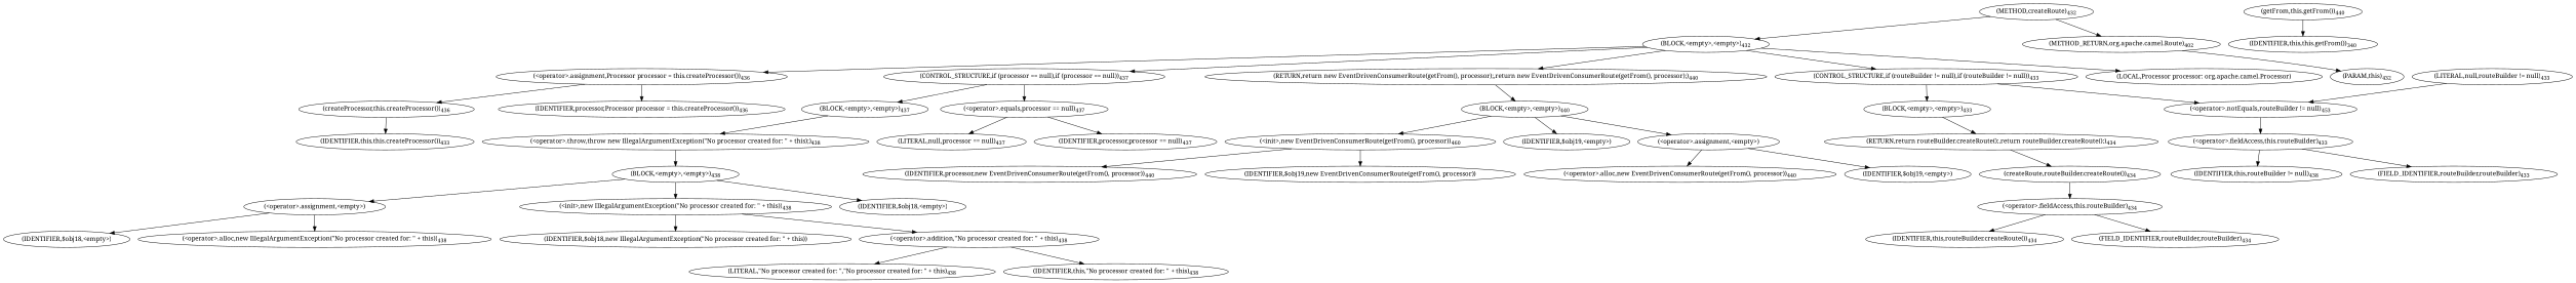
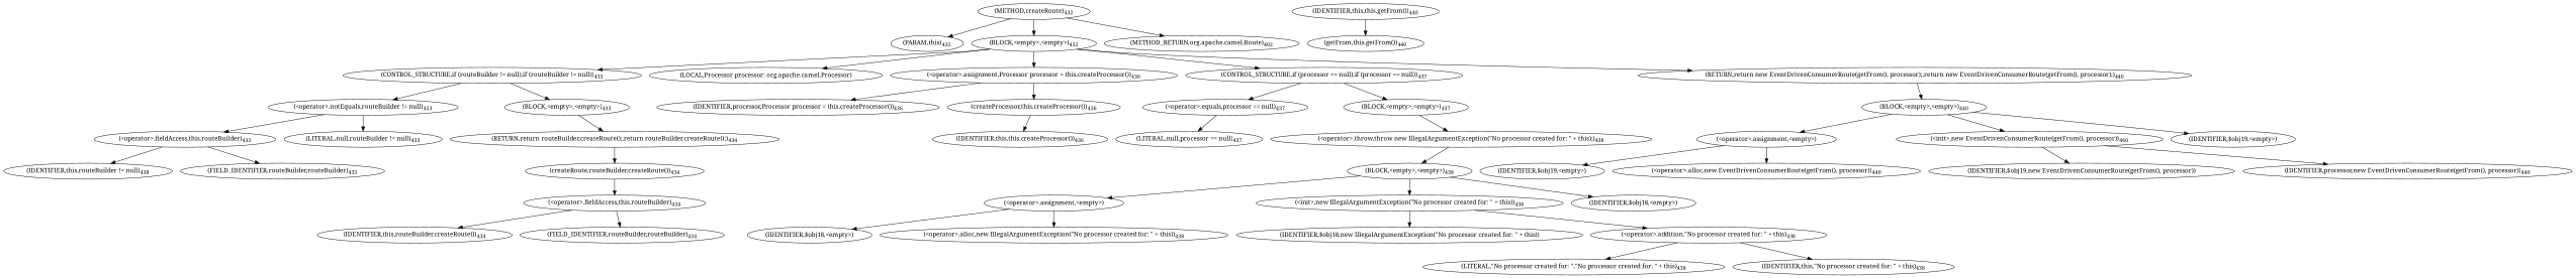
  digraph {
    fontname="Noto Serif"
    node [fontname="Noto Serif"]
    edge [fontname="Noto Serif"]
    n1 [label=<(METHOD,createRoute)<SUB>432</SUB>>]
    n2 [label=<(PARAM,this)<SUB>432</SUB>>]
    n3 [label=<(BLOCK,&lt;empty&gt;,&lt;empty&gt;)<SUB>432</SUB>>]
    n4 [label=<(METHOD_RETURN,org.apache.camel.Route)<SUB>402</SUB>>]
    n5 [label=<(CONTROL_STRUCTURE,if (routeBuilder != null),if (routeBuilder != null))<SUB>433</SUB>>]
    n6 [label=<(LOCAL,Processor processor: org.apache.camel.Processor)>]
    n7 [label=<(&lt;operator&gt;.assignment,Processor processor = this.createProcessor())<SUB>436</SUB>>]
    n8 [label=<(CONTROL_STRUCTURE,if (processor == null),if (processor == null))<SUB>437</SUB>>]
    n9 [label=<(RETURN,return new EventDrivenConsumerRoute(getFrom(), processor);,return new EventDrivenConsumerRoute(getFrom(), processor);)<SUB>440</SUB>>]
    n10 [label=<(&lt;operator&gt;.notEquals,routeBuilder != null)<SUB>453</SUB>>]
    n11 [label=<(BLOCK,&lt;empty&gt;,&lt;empty&gt;)<SUB>433</SUB>>]
    n12 [label=<(IDENTIFIER,processor,Processor processor = this.createProcessor())<SUB>436</SUB>>]
    n13 [label=<(createProcessor,this.createProcessor())<SUB>436</SUB>>]
    n14 [label=<(&lt;operator&gt;.equals,processor == null)<SUB>437</SUB>>]
    n15 [label=<(BLOCK,&lt;empty&gt;,&lt;empty&gt;)<SUB>437</SUB>>]
    n16 [label=<(BLOCK,&lt;empty&gt;,&lt;empty&gt;)<SUB>440</SUB>>]
    n17 [label=<(&lt;operator&gt;.fieldAccess,this.routeBuilder)<SUB>433</SUB>>]
    n18 [label=<(LITERAL,null,routeBuilder != null)<SUB>433</SUB>>]
    n19 [label=<(RETURN,return routeBuilder.createRoute();,return routeBuilder.createRoute();)<SUB>434</SUB>>]
    n20 [label=<(IDENTIFIER,this,routeBuilder != null)<SUB>438</SUB>>]
    n21 [label=<(FIELD_IDENTIFIER,routeBuilder,routeBuilder)<SUB>433</SUB>>]
    n22 [label=<(createRoute,routeBuilder.createRoute())<SUB>434</SUB>>]
    n23 [label=<(&lt;operator&gt;.fieldAccess,this.routeBuilder)<SUB>434</SUB>>]
    n24 [label=<(IDENTIFIER,this,routeBuilder.createRoute())<SUB>434</SUB>>]
    n25 [label=<(FIELD_IDENTIFIER,routeBuilder,routeBuilder)<SUB>434</SUB>>]
-   n26 [label=<(IDENTIFIER,this,this.createProcessor())<SUB>433</SUB>>]
-   n27 [label=<(IDENTIFIER,processor,processor == null)<SUB>437</SUB>>]
+   n26 [label=<(IDENTIFIER,this,this.createProcessor())<SUB>436</SUB>>]
    n28 [label=<(LITERAL,null,processor == null)<SUB>437</SUB>>]
    n29 [label=<(&lt;operator&gt;.throw,throw new IllegalArgumentException(&quot;No processor created for: &quot; + this);)<SUB>438</SUB>>]
    n30 [label=<(BLOCK,&lt;empty&gt;,&lt;empty&gt;)<SUB>438</SUB>>]
    n31 [label=<(&lt;operator&gt;.assignment,&lt;empty&gt;)>]
    n32 [label=<(&lt;init&gt;,new IllegalArgumentException(&quot;No processor created for: &quot; + this))<SUB>438</SUB>>]
    n33 [label=<(IDENTIFIER,$obj18,&lt;empty&gt;)>]
    n34 [label=<(IDENTIFIER,$obj18,&lt;empty&gt;)>]
    n35 [label=<(&lt;operator&gt;.alloc,new IllegalArgumentException(&quot;No processor created for: &quot; + this))<SUB>438</SUB>>]
    n36 [label=<(IDENTIFIER,$obj18,new IllegalArgumentException(&quot;No processor created for: &quot; + this))>]
    n37 [label=<(&lt;operator&gt;.addition,&quot;No processor created for: &quot; + this)<SUB>438</SUB>>]
    n38 [label=<(LITERAL,&quot;No processor created for: &quot;,&quot;No processor created for: &quot; + this)<SUB>438</SUB>>]
    n39 [label=<(IDENTIFIER,this,&quot;No processor created for: &quot; + this)<SUB>438</SUB>>]
    n40 [label=<(&lt;operator&gt;.assignment,&lt;empty&gt;)>]
    n41 [label=<(&lt;init&gt;,new EventDrivenConsumerRoute(getFrom(), processor))<SUB>460</SUB>>]
    n42 [label=<(IDENTIFIER,$obj19,&lt;empty&gt;)>]
    n43 [label=<(IDENTIFIER,$obj19,&lt;empty&gt;)>]
    n44 [label=<(&lt;operator&gt;.alloc,new EventDrivenConsumerRoute(getFrom(), processor))<SUB>440</SUB>>]
    n45 [label=<(IDENTIFIER,$obj19,new EventDrivenConsumerRoute(getFrom(), processor))>]
    n46 [label=<(IDENTIFIER,processor,new EventDrivenConsumerRoute(getFrom(), processor))<SUB>440</SUB>>]
    n47 [label=<(getFrom,this.getFrom())<SUB>440</SUB>>]
-   n48 [label=<(IDENTIFIER,this,this.getFrom())<SUB>340</SUB>>]
-   n4 -> n2
+   n48 [label=<(IDENTIFIER,this,this.getFrom())<SUB>440</SUB>>]
+   n1 -> n2
    n1 -> n3
    n1 -> n4
    n3 -> n5
    n3 -> n6
    n3 -> n7
    n3 -> n8
    n3 -> n9
    n5 -> n10
    n5 -> n11
    n7 -> n12
    n7 -> n13
    n8 -> n14
    n8 -> n15
    n9 -> n16
    n10 -> n17
-   n18 -> n10
+   n10 -> n18
    n11 -> n19
    n13 -> n26
-   n14 -> n27
    n14 -> n28
    n15 -> n29
    n16 -> n40
    n16 -> n41
    n16 -> n42
    n17 -> n20
    n17 -> n21
    n19 -> n22
    n22 -> n23
    n23 -> n24
    n23 -> n25
    n29 -> n30
    n30 -> n31
    n30 -> n32
    n30 -> n33
    n31 -> n34
    n31 -> n35
    n32 -> n36
    n32 -> n37
    n37 -> n38
    n37 -> n39
    n40 -> n43
    n40 -> n44
    n41 -> n45
    n41 -> n46
-   n47 -> n48
+   n48 -> n47
  }
